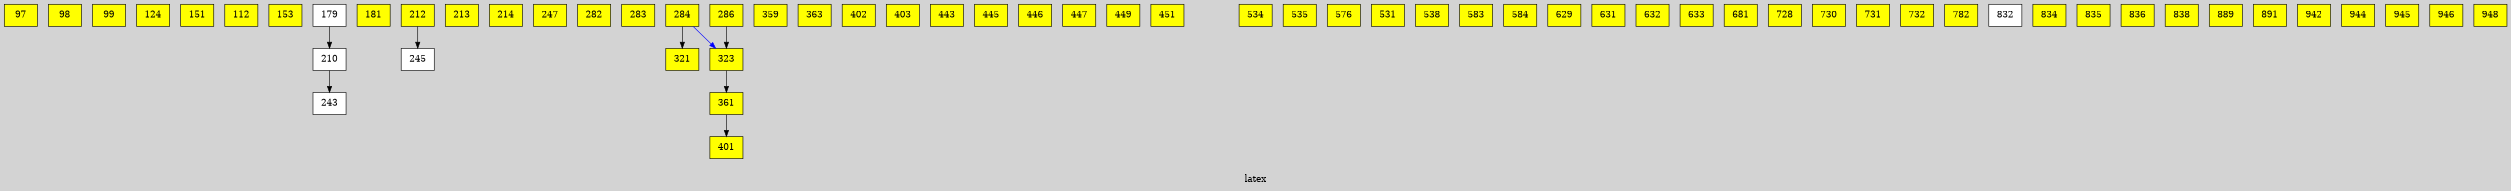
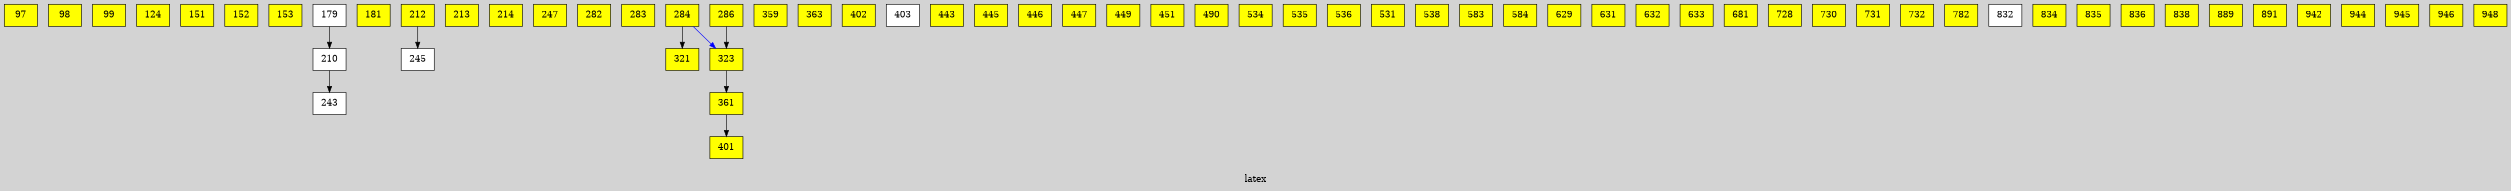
  digraph {
    bgcolor=lightgrey
    label=latex
    texlbl="\huge{$time(s) = 0.233311              \ \ \ \ T_9 = 0.3              \ \ \ \ \rho(g/cc) = 1000              \ \ \ \ {\mathrm{flow}_{max}} = 0.0267816$}"
    node [fillcolor=yellow shape=box style=filled]
    edge [color=black]
    97 [texlbl="\huge{$^{20}\mathrm{Ne}$}"]
    98 [texlbl="\huge{$^{21}\mathrm{Ne}$}"]
    99 [texlbl="\huge{$^{22}\mathrm{Ne}$}"]
    124 [texlbl="\huge{$^{23}\mathrm{Na}$}"]
    151 [texlbl="\huge{$^{24}\mathrm{Mg}$}"]
-   152 [texlbl="\huge{$^{25}\mathrm{Mg}$}" label=112]
+   152 [texlbl="\huge{$^{25}\mathrm{Mg}$}"]
    153 [texlbl="\huge{$^{26}\mathrm{Mg}$}"]
    179 [fillcolor=white texlbl="\huge{$^{25}\mathrm{Al}$}"]
    210 [fillcolor=white texlbl="\huge{$^{26}\mathrm{Si}$}"]
    243 [fillcolor=white texlbl="\huge{$^{27}\mathrm{P}$}"]
    181 [texlbl="\huge{$^{27}\mathrm{Al}$}"]
    212 [texlbl="\huge{$^{28}\mathrm{Si}$}"]
    245 [fillcolor=white texlbl="\huge{$^{29}\mathrm{P}$}"]
    213 [texlbl="\huge{$^{29}\mathrm{Si}$}"]
    214 [texlbl="\huge{$^{30}\mathrm{Si}$}"]
    247 [texlbl="\huge{$^{31}\mathrm{P}$}"]
    282 [texlbl="\huge{$^{32}\mathrm{S}$}"]
    283 [texlbl="\huge{$^{33}\mathrm{S}$}"]
    284 [texlbl="\huge{$^{34}\mathrm{S}$}"]
    321 [texlbl="\huge{$^{35}\mathrm{Cl}$}"]
    323 [texlbl="\huge{$^{37}\mathrm{Cl}$}"]
    286 [texlbl="\huge{$^{36}\mathrm{S}$}"]
    361 [texlbl="\huge{$^{38}\mathrm{Ar}$}"]
    401 [texlbl="\huge{$^{39}\mathrm{K}$}"]
    359 [texlbl="\huge{$^{36}\mathrm{Ar}$}"]
    363 [texlbl="\huge{$^{40}\mathrm{Ar}$}"]
    402 [texlbl="\huge{$^{40}\mathrm{K}$}"]
-   403 [texlbl="\huge{$^{41}\mathrm{K}$}"]
+   403 [fillcolor=white texlbl="\huge{$^{41}\mathrm{K}$}"]
    443 [texlbl="\huge{$^{40}\mathrm{Ca}$}"]
    445 [texlbl="\huge{$^{42}\mathrm{Ca}$}"]
    446 [texlbl="\huge{$^{43}\mathrm{Ca}$}"]
    447 [texlbl="\huge{$^{44}\mathrm{Ca}$}"]
    449 [texlbl="\huge{$^{46}\mathrm{Ca}$}"]
    451 [texlbl="\huge{$^{48}\mathrm{Ca}$}"]
+   490 [texlbl="\huge{$^{45}\mathrm{Sc}$}"]
    534 [texlbl="\huge{$^{46}\mathrm{Ti}$}"]
    535 [texlbl="\huge{$^{47}\mathrm{Ti}$}"]
-   536 [texlbl="\huge{$^{48}\mathrm{Ti}$}" label=576]
+   536 [texlbl="\huge{$^{48}\mathrm{Ti}$}"]
    n39 [label=531 texlbl="\huge{$^{49}\mathrm{Ti}$}"]
    538 [texlbl="\huge{$^{50}\mathrm{Ti}$}"]
    583 [texlbl="\huge{$^{50}\mathrm{V}$}"]
    584 [texlbl="\huge{$^{51}\mathrm{V}$}"]
    629 [texlbl="\huge{$^{50}\mathrm{Cr}$}"]
    631 [texlbl="\huge{$^{52}\mathrm{Cr}$}"]
    632 [texlbl="\huge{$^{53}\mathrm{Cr}$}"]
    633 [texlbl="\huge{$^{54}\mathrm{Cr}$}"]
    681 [texlbl="\huge{$^{55}\mathrm{Mn}$}"]
    728 [texlbl="\huge{$^{54}\mathrm{Fe}$}"]
    730 [texlbl="\huge{$^{56}\mathrm{Fe}$}"]
    731 [texlbl="\huge{$^{57}\mathrm{Fe}$}"]
    732 [texlbl="\huge{$^{58}\mathrm{Fe}$}"]
    782 [texlbl="\huge{$^{59}\mathrm{Co}$}"]
    832 [fillcolor=white texlbl="\huge{$^{58}\mathrm{Ni}$}"]
    834 [texlbl="\huge{$^{60}\mathrm{Ni}$}"]
    835 [texlbl="\huge{$^{61}\mathrm{Ni}$}"]
    836 [texlbl="\huge{$^{62}\mathrm{Ni}$}"]
    838 [texlbl="\huge{$^{64}\mathrm{Ni}$}"]
    889 [texlbl="\huge{$^{63}\mathrm{Cu}$}"]
    891 [texlbl="\huge{$^{65}\mathrm{Cu}$}"]
    942 [texlbl="\huge{$^{64}\mathrm{Zn}$}"]
    944 [texlbl="\huge{$^{66}\mathrm{Zn}$}"]
    945 [texlbl="\huge{$^{67}\mathrm{Zn}$}"]
    946 [texlbl="\huge{$^{68}\mathrm{Zn}$}"]
    948 [texlbl="\huge{$^{70}\mathrm{Zn}$}"]
    179 -> 210 [style="line width = 0.0144pt, solid"]
    210 -> 243 [style="line width = 0.0156pt, solid"]
    212 -> 245 [style="line width = 0.0115pt, solid"]
    284 -> 321 [style="line width = 0.0388pt, solid"]
    284 -> 323 [color=blue style="line width = 0.1307pt, solid"]
    323 -> 361 [style="line width = 1.5197pt, solid"]
    286 -> 323 [style="line width = 10.0000pt, solid"]
    361 -> 401 [style="line width = 0.0403pt, solid"]
  }
